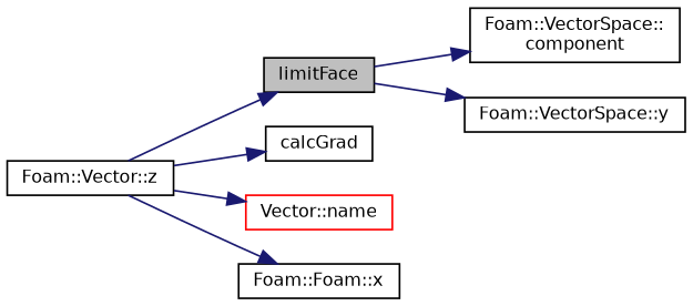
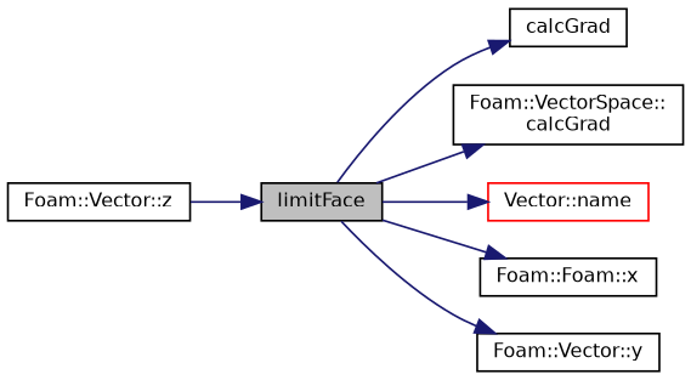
  digraph {
    fontname="DejaVu Sans"
    rankdir=LR
    node [color=black fontname="DejaVu Sans" fontsize=10 shape=record]
    edge [color=midnightblue fontname="DejaVu Sans" fontsize=10 labelfontname=FreeSans labelfontsize=10 style=solid]
    n1 [fillcolor=grey75 fontcolor=black height=0.2 label=limitFace style=filled width=0.4]
    n2 [height=0.2 label=calcGrad width=0.4]
-   n3 [height=0.2 label="Foam::VectorSpace::\lcomponent" width=0.4]
+   n3 [height=0.2 label="Foam::VectorSpace::\lcalcGrad" width=0.4]
    n4 [color=red height=0.2 label="Vector::name" width=0.4]
    n5 [height=0.2 label="Foam::Foam::x" width=0.4]
-   n6 [height=0.2 label="Foam::VectorSpace::y" width=0.4]
+   n6 [height=0.2 label="Foam::Vector::y" width=0.4]
    n7 [height=0.2 label="Foam::Vector::z" width=0.4]
-   n7 -> n2
+   n1 -> n2
    n1 -> n3
-   n7 -> n4
-   n7 -> n5
+   n1 -> n4
+   n1 -> n5
    n1 -> n6
    n7 -> n1
  }
